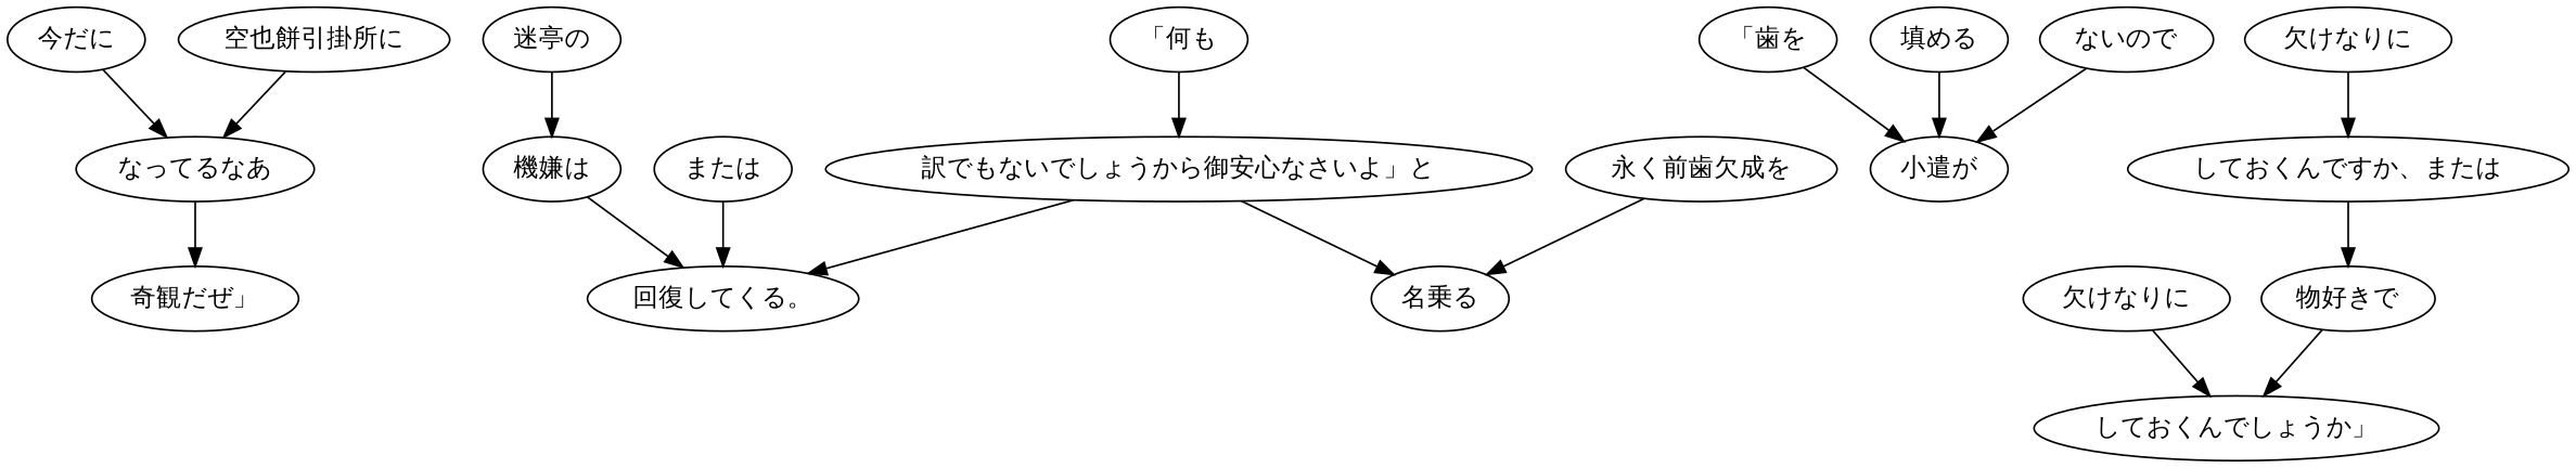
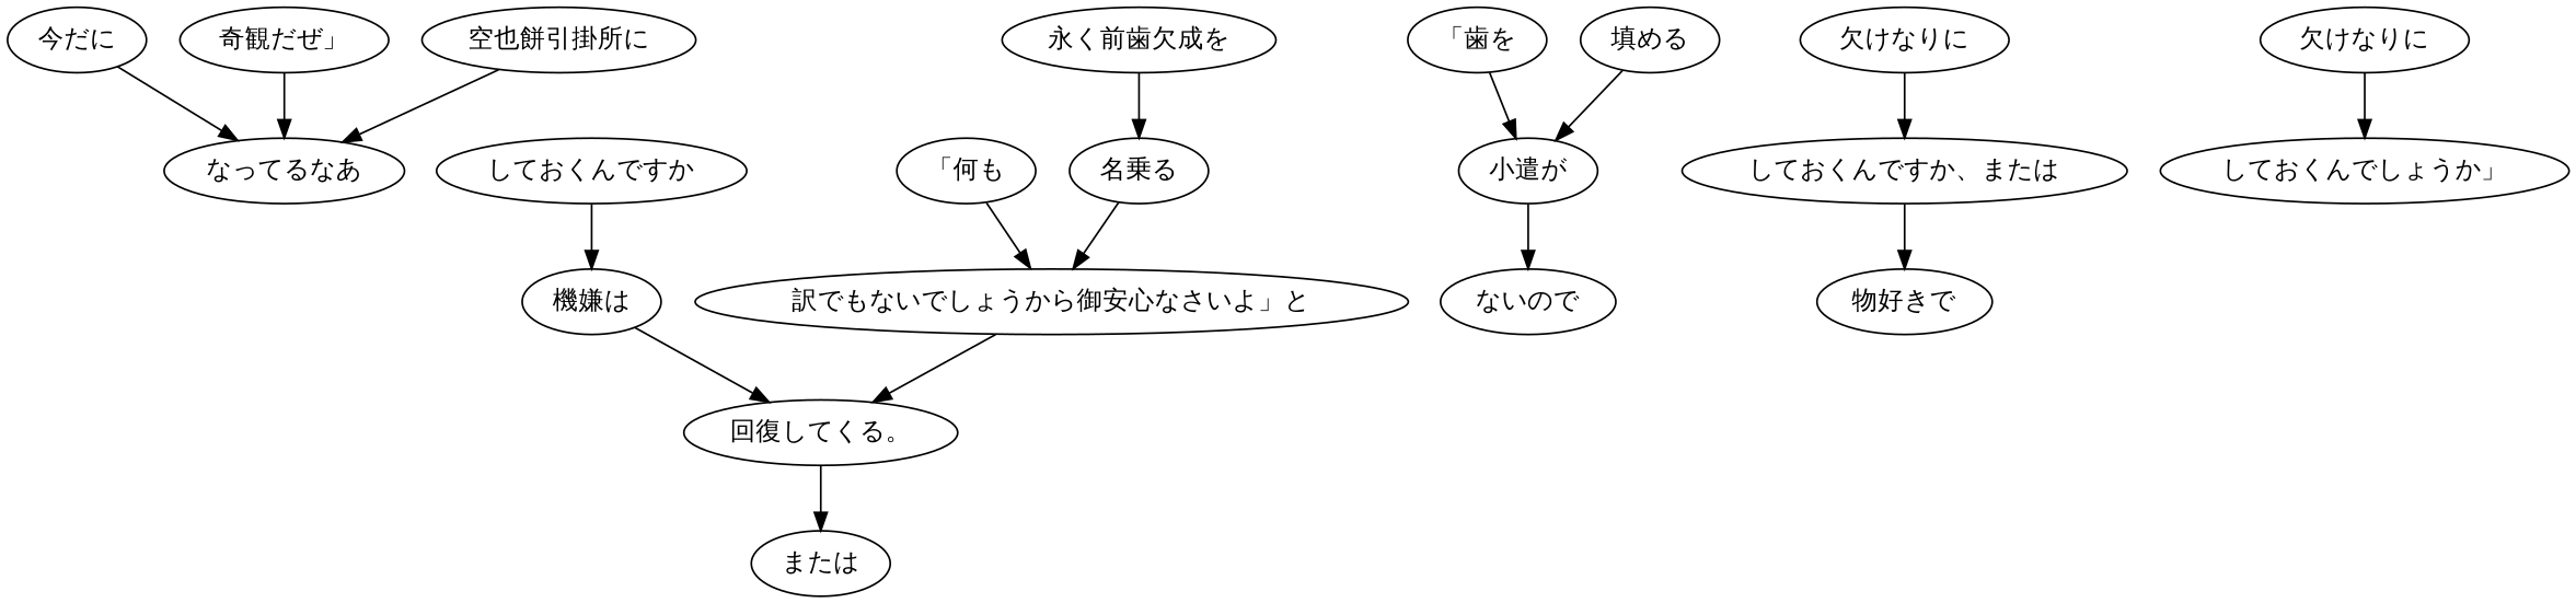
  digraph {
    fontname=Roboto
    node [fontname=Roboto]
    edge [fontname=Roboto]
    n1 [label="今だに"]
    n2 [label="なってるなあ"]
    n3 [label="奇観だぜ」"]
    n4 [label="空也餅引掛所に"]
    n5 [label="訳でもないでしょうから御安心なさいよ」と"]
    n6 [label="回復してくる。"]
    n7 [label="「歯を"]
    n8 [label="小遣が"]
    n9 [label="填める"]
    n10 [label="ないので"]
    n11 [label="しておくんですか、または"]
    n12 [label="物好きで"]
    n13 [label="欠けなりに"]
    n14 [label="しておくんでしょうか」"]
    n15 [label="欠けなりに"]
    n16 [label="「何も"]
    n17 [label="永く前歯欠成を"]
    n18 [label="名乗る"]
-   n19 [label="迷亭の"]
+   n19 [label="しておくんですか"]
    n20 [label="機嫌は"]
    n21 [label="または"]
    n1 -> n2
-   n2 -> n3
+   n3 -> n2
    n4 -> n2
    n5 -> n6
    n7 -> n8
-   n10 -> n8
+   n8 -> n10
    n9 -> n8
    n11 -> n12
-   n12 -> n14
    n13 -> n11
    n15 -> n14
    n16 -> n5
    n17 -> n18
-   n5 -> n18
+   n18 -> n5
    n19 -> n20
    n20 -> n6
-   n21 -> n6
+   n6 -> n21
  }
